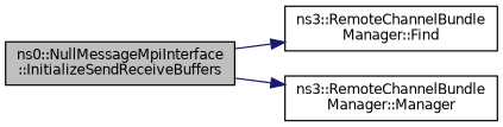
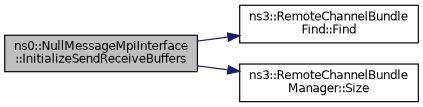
  digraph {
    rankdir=LR
    node [color=black fillcolor=white fontname=Helvetica fontsize=10 shape=record style=filled]
    edge [color=midnightblue fontname=Helvetica fontsize=10 labelfontname=Helvetica labelfontsize=10 style=solid]
    n1 [fillcolor=grey75 fontcolor=black height=0.2 label="ns0::NullMessageMpiInterface\l::InitializeSendReceiveBuffers" width=0.4]
-   n2 [height=0.2 label="ns3::RemoteChannelBundle\lManager::Find" width=0.4]
-   n3 [height=0.2 label="ns3::RemoteChannelBundle\lManager::Manager" width=0.4]
+   n2 [height=0.2 label="ns3::RemoteChannelBundle\lFind::Find" width=0.4]
+   n3 [height=0.2 label="ns3::RemoteChannelBundle\lManager::Size" width=0.4]
    n1 -> n2
    n1 -> n3
  }
